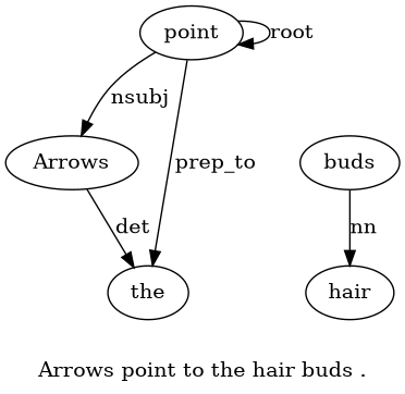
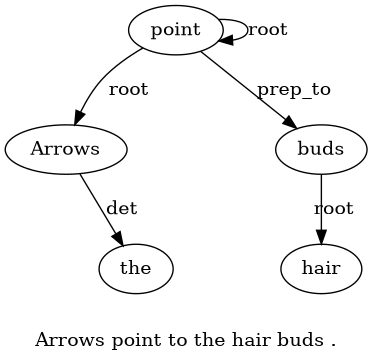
  digraph {
    label="Arrows point to the hair buds ."
    node [fillcolor=white style=filled]
    n1 [label=point]
    n2 [label=Arrows]
    n3 [label=buds]
    n4 [label=the]
    n5 [label=hair]
    n1 -> n1 [label=root]
-   n1 -> n2 [label=nsubj]
-   n1 -> n4 [label=prep_to]
+   n1 -> n2 [label=root]
+   n1 -> n3 [label=prep_to]
    n2 -> n4 [label=det]
-   n3 -> n5 [label=nn]
+   n3 -> n5 [label=root]
  }
